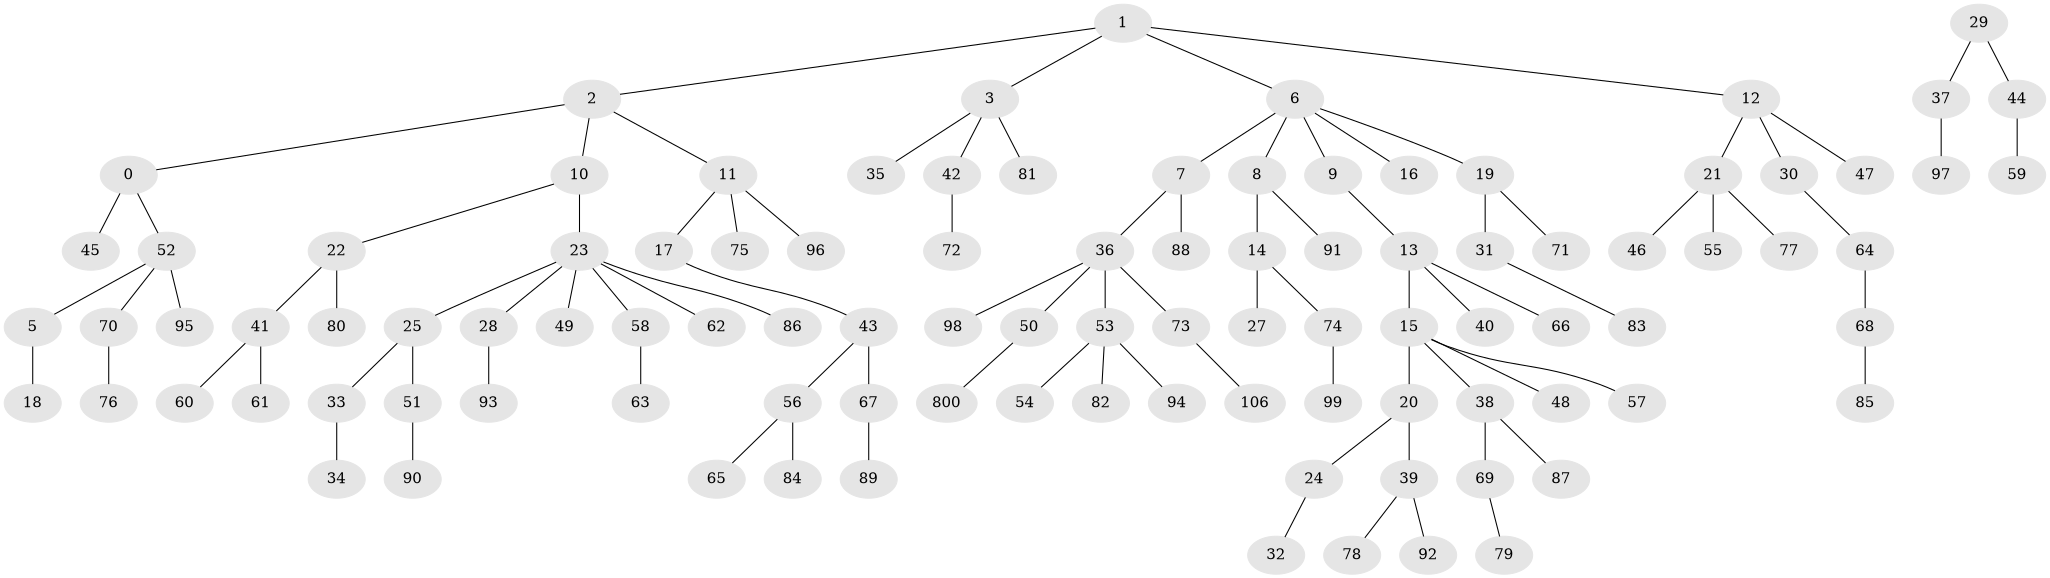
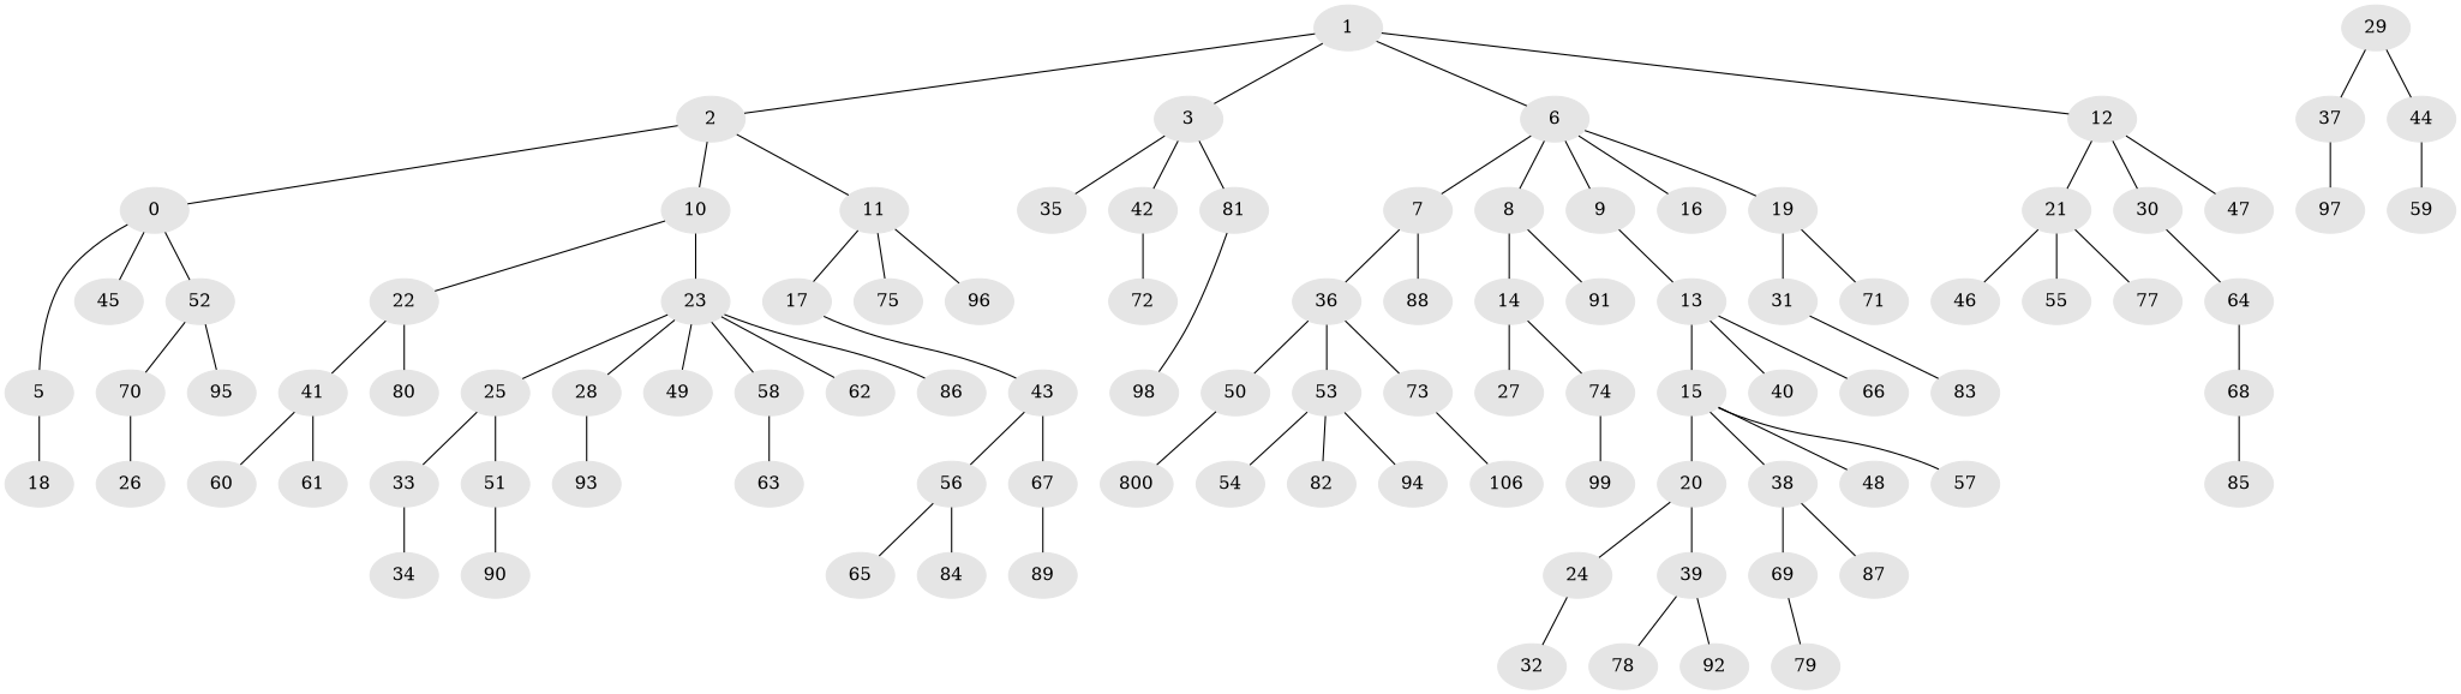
  graph {
    node [color=gray90 style=filled]
    1
    2
    3
    6
    12
    n6 [label=0]
    10
    11
    35
    42
    81
    7
    8
    9
    16
    19
    21
    30
    47
    5
    45
    52
    22
    23
    17
    75
    96
    72
    18
    70
    95
    36
    88
    14
    91
    13
    31
    71
    50
    53
    73
    98
    27
    74
    15
    40
    66
    41
    80
    25
    28
    49
    58
    62
    86
    43
    46
    55
    77
    64
    20
    38
    48
    57
    99
    24
    39
    69
    87
    56
    67
    83
    32
    78
    92
    60
    61
    33
    51
    93
    63
    34
    90
    29
    37
    44
    97
    59
    68
    n90 [label=800]
    54
    82
    94
    n94 [label=106]
    79
    65
    84
    89
-   76
+   76 [label=26]
    85
    1 -- 2
    1 -- 3
    1 -- 6
    1 -- 12
    2 -- n6
    2 -- 10
    2 -- 11
    3 -- 35
    3 -- 42
    3 -- 81
    6 -- 7
    6 -- 8
    6 -- 9
    6 -- 16
    6 -- 19
    12 -- 21
    12 -- 30
    12 -- 47
-   52 -- 5
+   n6 -- 5
    n6 -- 45
    n6 -- 52
    10 -- 22
    10 -- 23
    11 -- 17
    11 -- 75
    11 -- 96
    42 -- 72
    7 -- 36
    7 -- 88
    8 -- 14
    8 -- 91
    9 -- 13
    19 -- 31
    19 -- 71
    21 -- 46
    21 -- 55
    21 -- 77
    30 -- 64
    5 -- 18
    52 -- 70
    52 -- 95
    22 -- 41
    22 -- 80
    23 -- 25
    23 -- 28
    23 -- 49
    23 -- 58
    23 -- 62
    23 -- 86
    17 -- 43
    70 -- 76
    36 -- 50
    36 -- 53
    36 -- 73
-   36 -- 98
+   81 -- 98
    14 -- 27
    14 -- 74
    13 -- 15
    13 -- 40
    13 -- 66
    31 -- 83
    50 -- n90
    53 -- 54
    53 -- 82
    53 -- 94
    73 -- n94
    74 -- 99
    15 -- 20
    15 -- 38
    15 -- 48
    15 -- 57
    41 -- 60
    41 -- 61
    25 -- 33
    25 -- 51
    28 -- 93
    58 -- 63
    43 -- 56
    43 -- 67
    64 -- 68
    20 -- 24
    20 -- 39
    38 -- 69
    38 -- 87
    24 -- 32
    39 -- 78
    39 -- 92
    69 -- 79
    56 -- 65
    56 -- 84
    67 -- 89
    33 -- 34
    51 -- 90
    29 -- 37
    29 -- 44
    37 -- 97
    44 -- 59
    68 -- 85
  }
